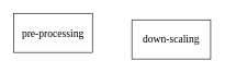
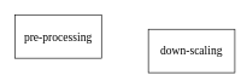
  <mxCell id="0" />
  <mxCell id="1" parent="0" />
- <mxCell id="2" value="&lt;font style=&quot;font-size: 16px;&quot; face=&quot;Lucida Console&quot;&gt;down-scaling&lt;/font&gt;" style="rounded=0;whiteSpace=wrap;html=1;" vertex="1" parent="1"><mxGeometry x="200" y="30" width="120" height="60" as="geometry" /></mxCell>
+ <mxCell id="2" value="&lt;font style=&quot;font-size: 16px;&quot; face=&quot;Lucida Console&quot;&gt;down-scaling&lt;/font&gt;" style="rounded=0;whiteSpace=wrap;html=1;" vertex="1" parent="1"><mxGeometry x="205" y="40" width="120" height="60" as="geometry" /></mxCell>
  <mxCell id="3" value="&lt;font style=&quot;font-size: 16px;&quot; face=&quot;Lucida Console&quot;&gt;pre-processing&lt;/font&gt;" style="rounded=0;whiteSpace=wrap;html=1;" vertex="1" parent="1"><mxGeometry x="20" y="20" width="120" height="60" as="geometry" /></mxCell>
